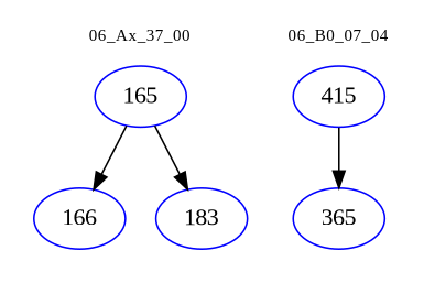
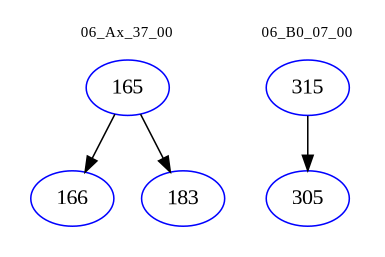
  digraph {
    fontname="Liberation Serif"
    node [color=blue fontname="Liberation Serif"]
    edge [color=black fontname="Liberation Serif"]
    n1 [label=165]
    n2 [label=166]
    n3 [label=183]
-   n4 [label=415]
-   n5 [label=365]
+   n4 [label=315]
+   n5 [label=305]
    subgraph cluster_1 {
      color=white
      fontsize=10
      label="06_Ax_37_00"
      n1
      n2
      n3
    }
    subgraph cluster_2 {
      color=white
      fontsize=10
-     label="06_B0_07_04"
+     label="06_B0_07_00"
      n4
      n5
    }
    n1 -> n2
    n1 -> n3
    n4 -> n5
  }
